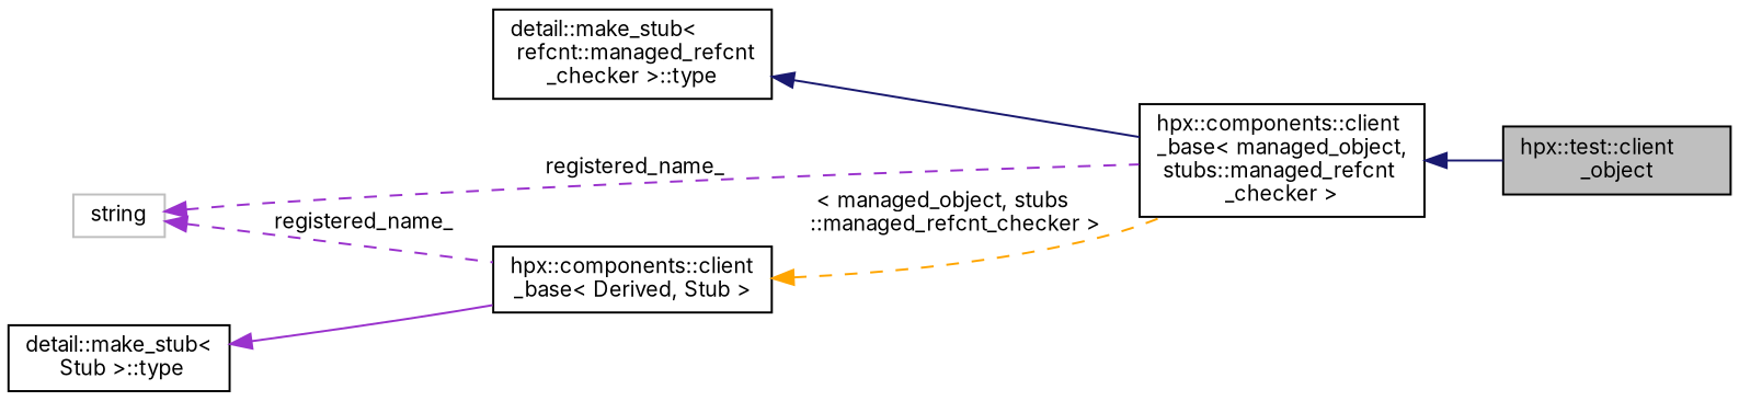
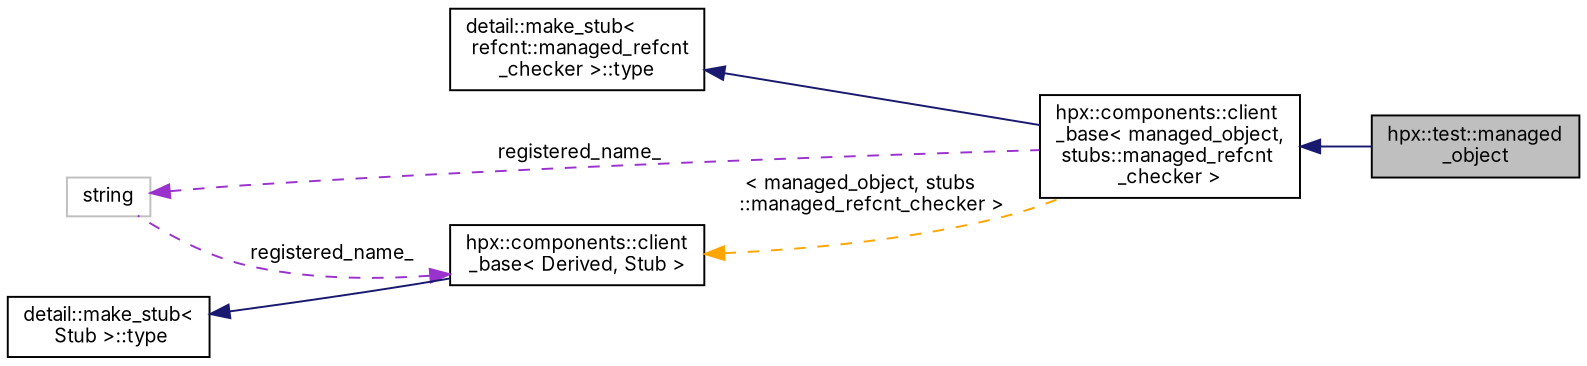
  digraph {
    fontname=Inter
    rankdir=LR
    node [color=black fillcolor=white fontname=Inter fontsize=10 shape=record style=filled]
    edge [color=midnightblue dir=back fontname=Inter fontsize=10 labelfontname=Helvetica labelfontsize=10 style=solid]
-   n1 [fillcolor=grey75 fontcolor=black height=0.2 label="hpx::test::client\l_object" width=0.4]
+   n1 [fillcolor=grey75 fontcolor=black height=0.2 label="hpx::test::managed\l_object" width=0.4]
    n2 [height=0.2 label="hpx::components::client\l_base\< managed_object,\l stubs::managed_refcnt\l_checker \>" width=0.4]
    n3 [height=0.2 label="detail::make_stub\<\l refcnt::managed_refcnt\l_checker  \>::type" width=0.4]
    n4 [color=grey75 height=0.2 label=string width=0.4]
    n5 [height=0.2 label="hpx::components::client\l_base\< Derived, Stub \>" width=0.4]
    n6 [height=0.2 label="detail::make_stub\<\l Stub \>::type" width=0.4]
    n2 -> n1
    n3 -> n2
    n4 -> n2 [color=darkorchid3 label=" registered_name_" style=dashed]
-   n4 -> n5 [color=darkorchid3 label=" registered_name_" style=dashed]
+   n5 -> n4 [color=darkorchid3 label=" registered_name_" style=dashed]
    n5 -> n2 [color=orange label=" \< managed_object, stubs\l::managed_refcnt_checker \>" style=dashed]
-   n6 -> n5 [color=darkorchid3]
+   n6 -> n5
  }
